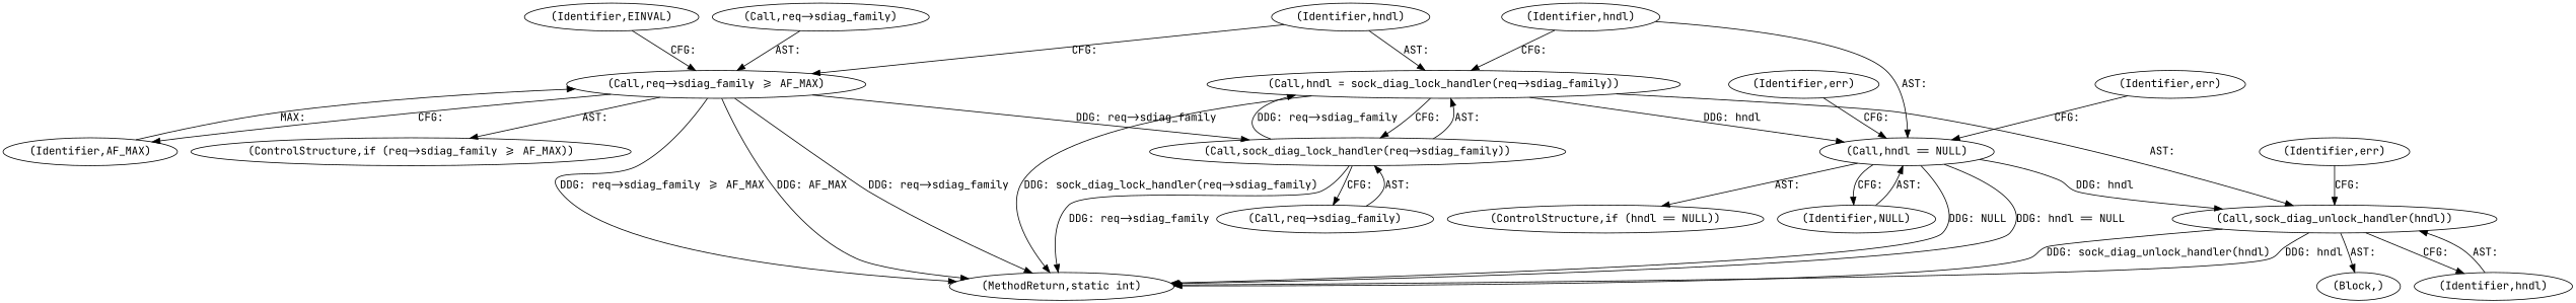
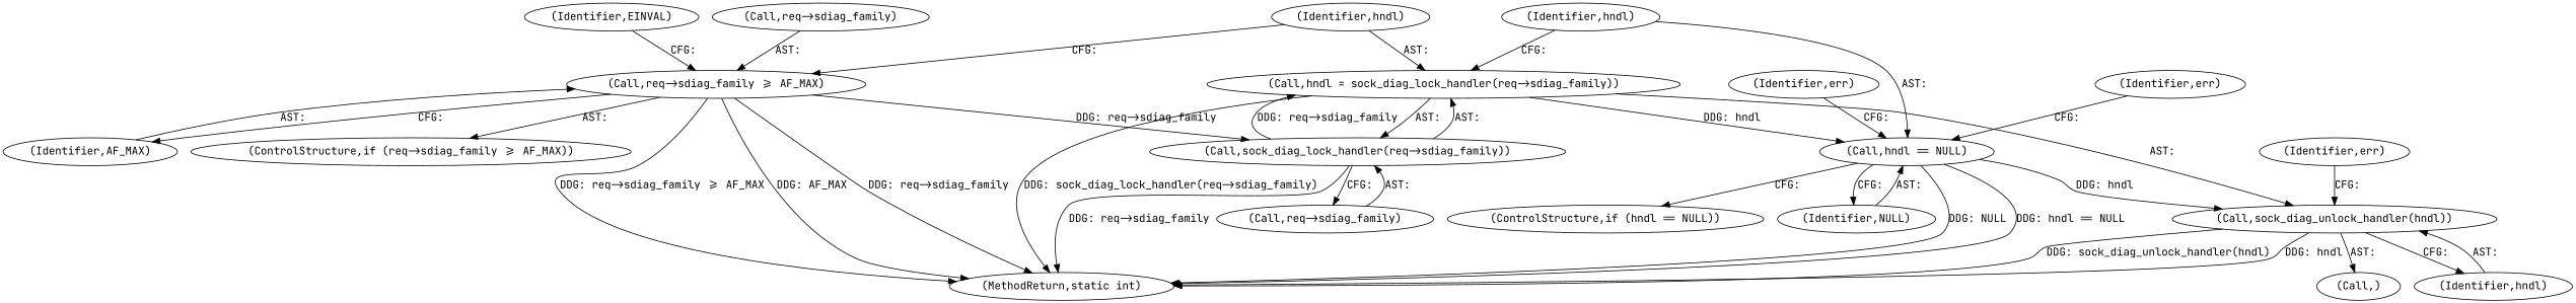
  digraph {
    fontname="JetBrains Mono"
    node [fontname="JetBrains Mono"]
    edge [fontname="JetBrains Mono"]
    n1 [label="(Call,hndl == NULL)"]
    n2 [label="(Call,sock_diag_unlock_handler(hndl))"]
    n3 [label="(MethodReturn,static int)"]
    n4 [label="(ControlStructure,if (hndl == NULL))"]
    n5 [label="(Identifier,NULL)"]
-   n6 [label="(Block,)"]
+   n6 [label="(Call,)"]
    n7 [label="(Identifier,hndl)"]
    n8 [label="(Call,hndl = sock_diag_lock_handler(req->sdiag_family))"]
    n9 [label="(Call,sock_diag_lock_handler(req->sdiag_family))"]
    n10 [label="(Call,req->sdiag_family)"]
    n11 [label="(Call,req->sdiag_family >= AF_MAX)"]
    n12 [label="(Identifier,AF_MAX)"]
    n13 [label="(ControlStructure,if (req->sdiag_family >= AF_MAX))"]
    n14 [label="(Identifier,err)"]
    n15 [label="(Call,req->sdiag_family)"]
    n16 [label="(Identifier,err)"]
    n17 [label="(Identifier,hndl)"]
    n18 [label="(Identifier,hndl)"]
    n19 [label="(Identifier,err)"]
    n20 [label="(Identifier,EINVAL)"]
    n1 -> n2 [label="DDG: hndl"]
    n1 -> n3 [label="DDG: NULL"]
    n1 -> n3 [label="DDG: hndl == NULL"]
-   n1 -> n4 [label="AST: "]
+   n1 -> n4 [label="CFG: "]
    n1 -> n5 [label="CFG: "]
    n2 -> n3 [label="DDG: sock_diag_unlock_handler(hndl)"]
    n2 -> n3 [label="DDG: hndl"]
    n2 -> n6 [label="AST: "]
    n2 -> n7 [label="CFG: "]
    n5 -> n1 [label="AST: "]
    n7 -> n2 [label="AST: "]
    n8 -> n1 [label="DDG: hndl"]
    n8 -> n2 [label="AST: "]
    n8 -> n3 [label="DDG: sock_diag_lock_handler(req->sdiag_family)"]
-   n8 -> n9 [label="CFG: "]
+   n8 -> n9 [label="AST: "]
    n9 -> n3 [label="DDG: req->sdiag_family"]
    n9 -> n8 [label="AST: "]
    n9 -> n8 [label="DDG: req->sdiag_family"]
    n9 -> n10 [label="CFG: "]
    n10 -> n9 [label="AST: "]
    n11 -> n3 [label="DDG: AF_MAX"]
    n11 -> n3 [label="DDG: req->sdiag_family"]
    n11 -> n3 [label="DDG: req->sdiag_family >= AF_MAX"]
    n11 -> n9 [label="DDG: req->sdiag_family"]
    n11 -> n12 [label="CFG: "]
    n11 -> n13 [label="AST: "]
-   n12 -> n11 [label="MAX: "]
+   n12 -> n11 [label="AST: "]
    n14 -> n2 [label="CFG: "]
    n15 -> n11 [label="AST: "]
    n16 -> n1 [label="CFG: "]
    n17 -> n8 [label="AST: "]
    n17 -> n11 [label="CFG: "]
    n18 -> n1 [label="AST: "]
    n18 -> n8 [label="CFG: "]
    n19 -> n1 [label="CFG: "]
    n20 -> n11 [label="CFG: "]
  }
